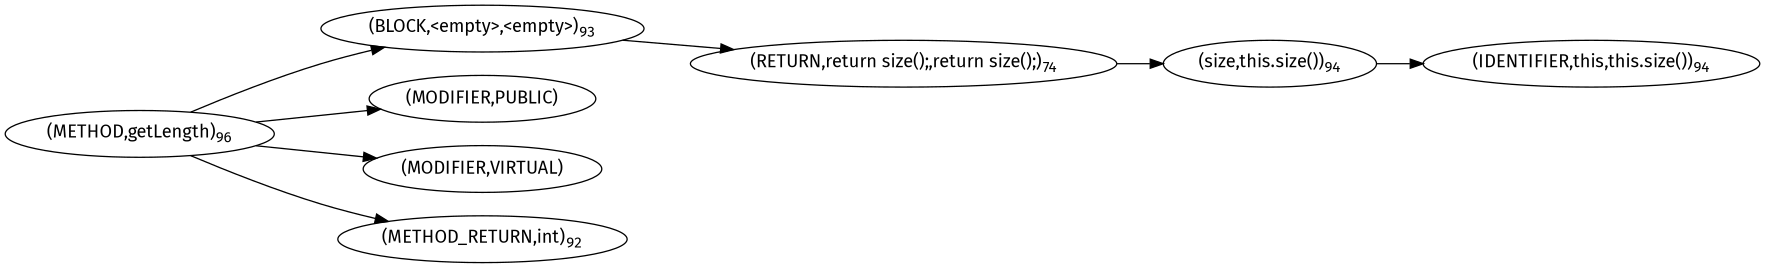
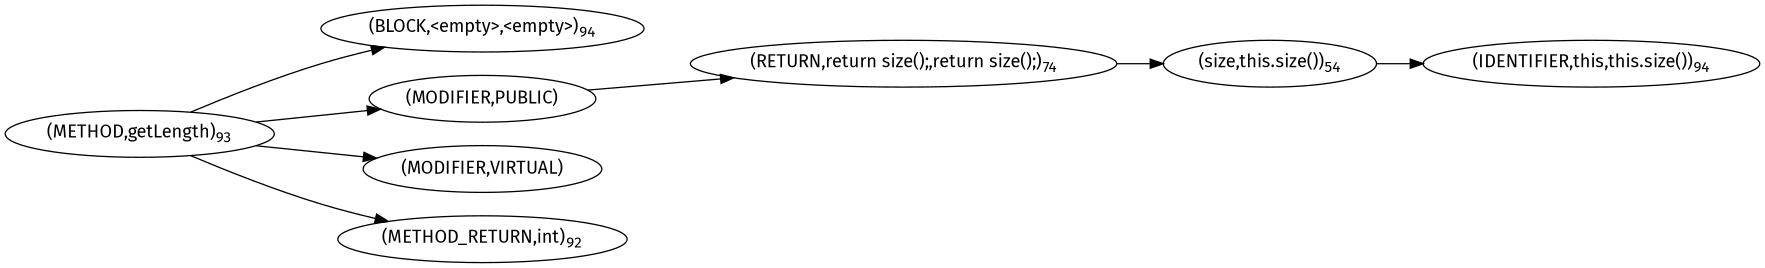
  digraph {
    fontname="Fira Sans"
    rankdir=LR
    node [fontname="Fira Sans"]
    edge [fontname="Fira Sans"]
-   n1 [label=<(METHOD,getLength)<SUB>96</SUB>>]
-   n2 [label=<(BLOCK,&lt;empty&gt;,&lt;empty&gt;)<SUB>93</SUB>>]
+   n1 [label=<(METHOD,getLength)<SUB>93</SUB>>]
+   n2 [label=<(BLOCK,&lt;empty&gt;,&lt;empty&gt;)<SUB>94</SUB>>]
    n3 [label=<(MODIFIER,PUBLIC)>]
    n4 [label=<(MODIFIER,VIRTUAL)>]
    n5 [label=<(METHOD_RETURN,int)<SUB>92</SUB>>]
    n6 [label=<(RETURN,return size();,return size();)<SUB>74</SUB>>]
-   n7 [label=<(size,this.size())<SUB>94</SUB>>]
+   n7 [label=<(size,this.size())<SUB>54</SUB>>]
    n8 [label=<(IDENTIFIER,this,this.size())<SUB>94</SUB>>]
    n1 -> n2
    n1 -> n3
    n1 -> n4
    n1 -> n5
-   n2 -> n6
+   n3 -> n6
    n6 -> n7
    n7 -> n8
  }
